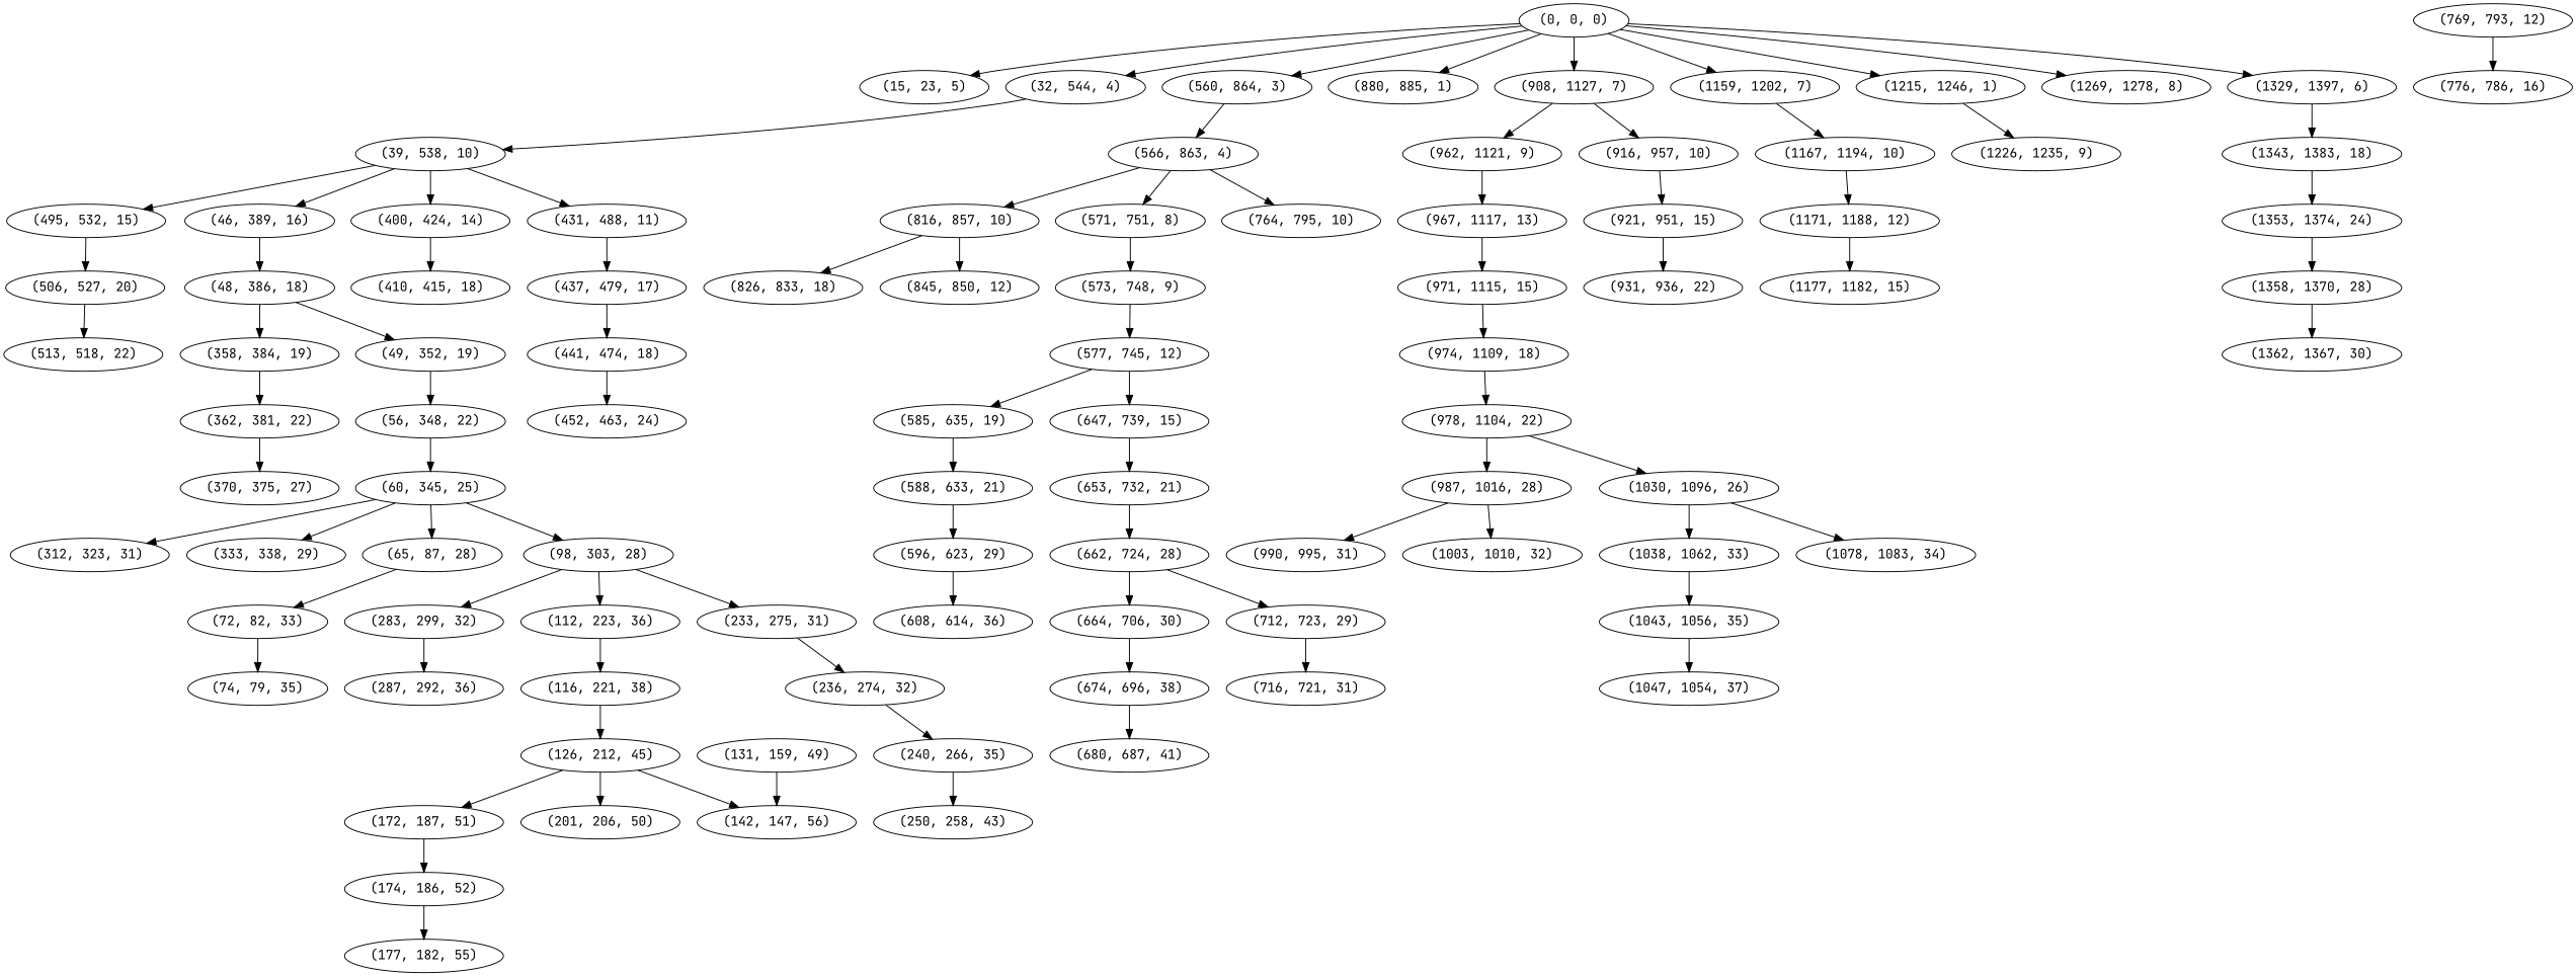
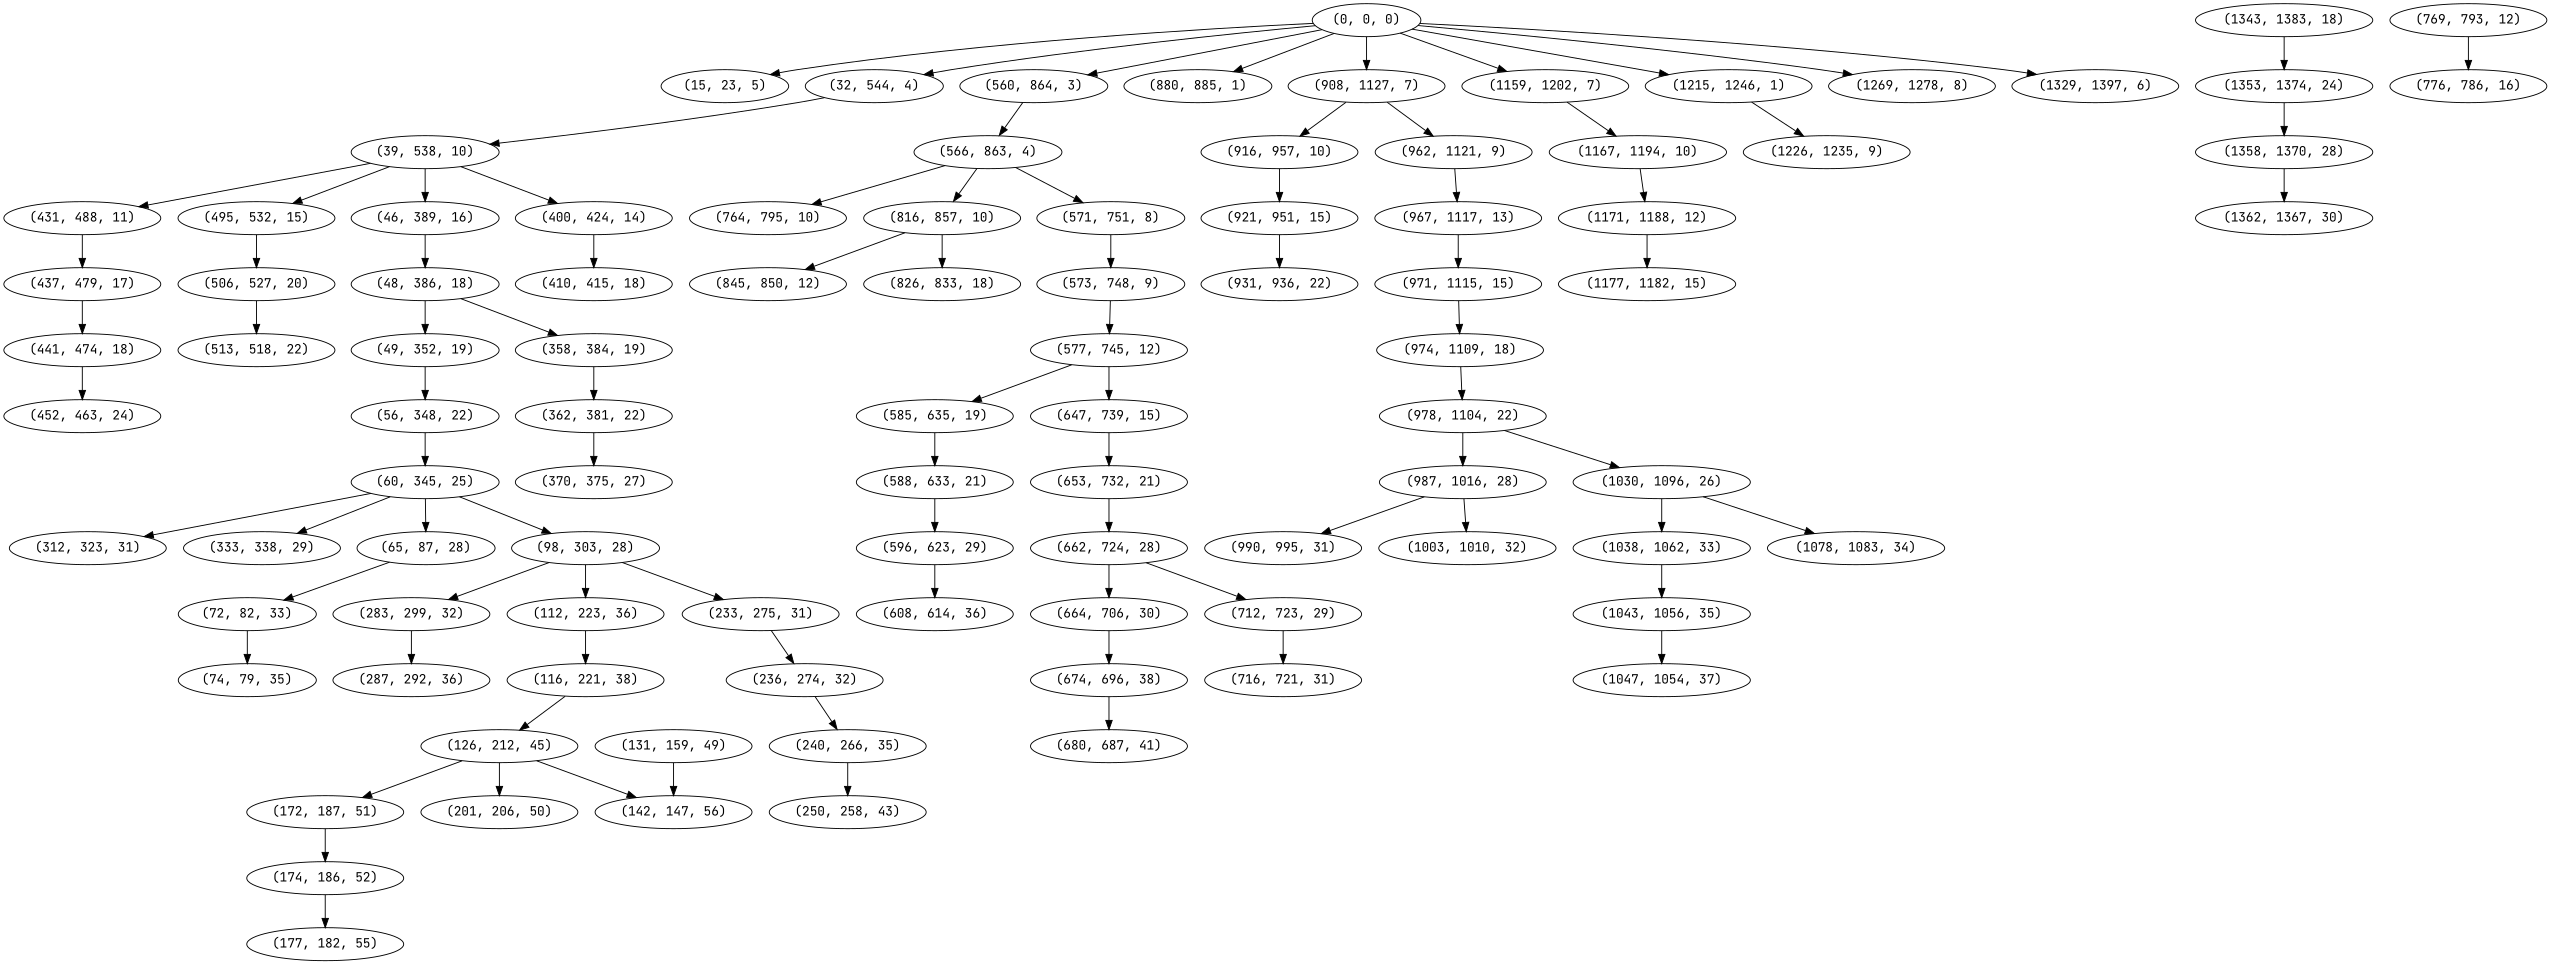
  digraph {
    fontname="JetBrains Mono"
    node [fontname="JetBrains Mono"]
    edge [fontname="JetBrains Mono"]
    "(0, 0, 0)"
    "(15, 23, 5)"
    "(32, 544, 4)"
    "(560, 864, 3)"
    "(880, 885, 1)"
    "(908, 1127, 7)"
    "(1159, 1202, 7)"
    "(1215, 1246, 1)"
    "(1269, 1278, 8)"
    "(1329, 1397, 6)"
    "(39, 538, 10)"
    "(566, 863, 4)"
    "(916, 957, 10)"
    "(962, 1121, 9)"
    "(1167, 1194, 10)"
    "(1226, 1235, 9)"
    "(1343, 1383, 18)"
    "(46, 389, 16)"
    "(400, 424, 14)"
    "(431, 488, 11)"
    "(495, 532, 15)"
    "(48, 386, 18)"
    "(410, 415, 18)"
    "(437, 479, 17)"
    "(506, 527, 20)"
    "(49, 352, 19)"
    "(358, 384, 19)"
    "(56, 348, 22)"
    "(362, 381, 22)"
    "(60, 345, 25)"
    "(65, 87, 28)"
    "(98, 303, 28)"
    "(312, 323, 31)"
    "(333, 338, 29)"
    "(72, 82, 33)"
    "(112, 223, 36)"
    "(233, 275, 31)"
    "(283, 299, 32)"
    "(74, 79, 35)"
    "(116, 221, 38)"
    "(236, 274, 32)"
    "(287, 292, 36)"
    "(126, 212, 45)"
    "(172, 187, 51)"
    "(201, 206, 50)"
    "(142, 147, 56)"
    "(131, 159, 49)"
    "(174, 186, 52)"
    "(177, 182, 55)"
    "(240, 266, 35)"
    "(250, 258, 43)"
    "(370, 375, 27)"
    "(441, 474, 18)"
    "(452, 463, 24)"
    "(513, 518, 22)"
    "(571, 751, 8)"
    "(764, 795, 10)"
    "(816, 857, 10)"
    "(573, 748, 9)"
    "(826, 833, 18)"
    "(845, 850, 12)"
    "(577, 745, 12)"
    "(585, 635, 19)"
    "(647, 739, 15)"
    "(588, 633, 21)"
    "(653, 732, 21)"
    "(596, 623, 29)"
    "(608, 614, 36)"
    "(662, 724, 28)"
    "(664, 706, 30)"
    "(712, 723, 29)"
    "(674, 696, 38)"
    "(716, 721, 31)"
    "(680, 687, 41)"
    "(769, 793, 12)"
    "(776, 786, 16)"
    "(921, 951, 15)"
    "(967, 1117, 13)"
    "(931, 936, 22)"
    "(971, 1115, 15)"
    "(974, 1109, 18)"
    "(978, 1104, 22)"
    "(987, 1016, 28)"
    "(1030, 1096, 26)"
    "(990, 995, 31)"
    "(1003, 1010, 32)"
    "(1038, 1062, 33)"
    "(1078, 1083, 34)"
    "(1043, 1056, 35)"
    "(1047, 1054, 37)"
    "(1171, 1188, 12)"
    "(1177, 1182, 15)"
    "(1353, 1374, 24)"
    "(1358, 1370, 28)"
    "(1362, 1367, 30)"
    "(0, 0, 0)" -> "(15, 23, 5)"
    "(0, 0, 0)" -> "(32, 544, 4)"
    "(0, 0, 0)" -> "(560, 864, 3)"
    "(0, 0, 0)" -> "(880, 885, 1)"
    "(0, 0, 0)" -> "(908, 1127, 7)"
    "(0, 0, 0)" -> "(1159, 1202, 7)"
    "(0, 0, 0)" -> "(1215, 1246, 1)"
    "(0, 0, 0)" -> "(1269, 1278, 8)"
    "(0, 0, 0)" -> "(1329, 1397, 6)"
    "(32, 544, 4)" -> "(39, 538, 10)"
    "(560, 864, 3)" -> "(566, 863, 4)"
    "(908, 1127, 7)" -> "(916, 957, 10)"
    "(908, 1127, 7)" -> "(962, 1121, 9)"
    "(1159, 1202, 7)" -> "(1167, 1194, 10)"
    "(1215, 1246, 1)" -> "(1226, 1235, 9)"
-   "(1329, 1397, 6)" -> "(1343, 1383, 18)"
    "(39, 538, 10)" -> "(46, 389, 16)"
    "(39, 538, 10)" -> "(400, 424, 14)"
    "(39, 538, 10)" -> "(431, 488, 11)"
    "(39, 538, 10)" -> "(495, 532, 15)"
    "(566, 863, 4)" -> "(571, 751, 8)"
    "(566, 863, 4)" -> "(764, 795, 10)"
    "(566, 863, 4)" -> "(816, 857, 10)"
    "(916, 957, 10)" -> "(921, 951, 15)"
    "(962, 1121, 9)" -> "(967, 1117, 13)"
    "(1167, 1194, 10)" -> "(1171, 1188, 12)"
    "(1343, 1383, 18)" -> "(1353, 1374, 24)"
    "(46, 389, 16)" -> "(48, 386, 18)"
    "(400, 424, 14)" -> "(410, 415, 18)"
    "(431, 488, 11)" -> "(437, 479, 17)"
    "(495, 532, 15)" -> "(506, 527, 20)"
    "(48, 386, 18)" -> "(49, 352, 19)"
    "(48, 386, 18)" -> "(358, 384, 19)"
    "(437, 479, 17)" -> "(441, 474, 18)"
    "(506, 527, 20)" -> "(513, 518, 22)"
    "(49, 352, 19)" -> "(56, 348, 22)"
    "(358, 384, 19)" -> "(362, 381, 22)"
    "(56, 348, 22)" -> "(60, 345, 25)"
    "(362, 381, 22)" -> "(370, 375, 27)"
    "(60, 345, 25)" -> "(65, 87, 28)"
    "(60, 345, 25)" -> "(98, 303, 28)"
    "(60, 345, 25)" -> "(312, 323, 31)"
    "(60, 345, 25)" -> "(333, 338, 29)"
    "(65, 87, 28)" -> "(72, 82, 33)"
    "(98, 303, 28)" -> "(112, 223, 36)"
    "(98, 303, 28)" -> "(233, 275, 31)"
    "(98, 303, 28)" -> "(283, 299, 32)"
    "(72, 82, 33)" -> "(74, 79, 35)"
    "(112, 223, 36)" -> "(116, 221, 38)"
    "(233, 275, 31)" -> "(236, 274, 32)"
    "(283, 299, 32)" -> "(287, 292, 36)"
    "(116, 221, 38)" -> "(126, 212, 45)"
    "(236, 274, 32)" -> "(240, 266, 35)"
    "(126, 212, 45)" -> "(172, 187, 51)"
    "(126, 212, 45)" -> "(201, 206, 50)"
    "(126, 212, 45)" -> "(142, 147, 56)"
    "(172, 187, 51)" -> "(174, 186, 52)"
    "(131, 159, 49)" -> "(142, 147, 56)"
    "(174, 186, 52)" -> "(177, 182, 55)"
    "(240, 266, 35)" -> "(250, 258, 43)"
    "(441, 474, 18)" -> "(452, 463, 24)"
    "(571, 751, 8)" -> "(573, 748, 9)"
    "(816, 857, 10)" -> "(826, 833, 18)"
    "(816, 857, 10)" -> "(845, 850, 12)"
    "(573, 748, 9)" -> "(577, 745, 12)"
    "(577, 745, 12)" -> "(585, 635, 19)"
    "(577, 745, 12)" -> "(647, 739, 15)"
    "(585, 635, 19)" -> "(588, 633, 21)"
    "(647, 739, 15)" -> "(653, 732, 21)"
    "(588, 633, 21)" -> "(596, 623, 29)"
    "(653, 732, 21)" -> "(662, 724, 28)"
    "(596, 623, 29)" -> "(608, 614, 36)"
    "(662, 724, 28)" -> "(664, 706, 30)"
    "(662, 724, 28)" -> "(712, 723, 29)"
    "(664, 706, 30)" -> "(674, 696, 38)"
    "(712, 723, 29)" -> "(716, 721, 31)"
    "(674, 696, 38)" -> "(680, 687, 41)"
    "(769, 793, 12)" -> "(776, 786, 16)"
    "(921, 951, 15)" -> "(931, 936, 22)"
    "(967, 1117, 13)" -> "(971, 1115, 15)"
    "(971, 1115, 15)" -> "(974, 1109, 18)"
    "(974, 1109, 18)" -> "(978, 1104, 22)"
    "(978, 1104, 22)" -> "(987, 1016, 28)"
    "(978, 1104, 22)" -> "(1030, 1096, 26)"
    "(987, 1016, 28)" -> "(990, 995, 31)"
    "(987, 1016, 28)" -> "(1003, 1010, 32)"
    "(1030, 1096, 26)" -> "(1038, 1062, 33)"
    "(1030, 1096, 26)" -> "(1078, 1083, 34)"
    "(1038, 1062, 33)" -> "(1043, 1056, 35)"
    "(1043, 1056, 35)" -> "(1047, 1054, 37)"
    "(1171, 1188, 12)" -> "(1177, 1182, 15)"
    "(1353, 1374, 24)" -> "(1358, 1370, 28)"
    "(1358, 1370, 28)" -> "(1362, 1367, 30)"
  }
